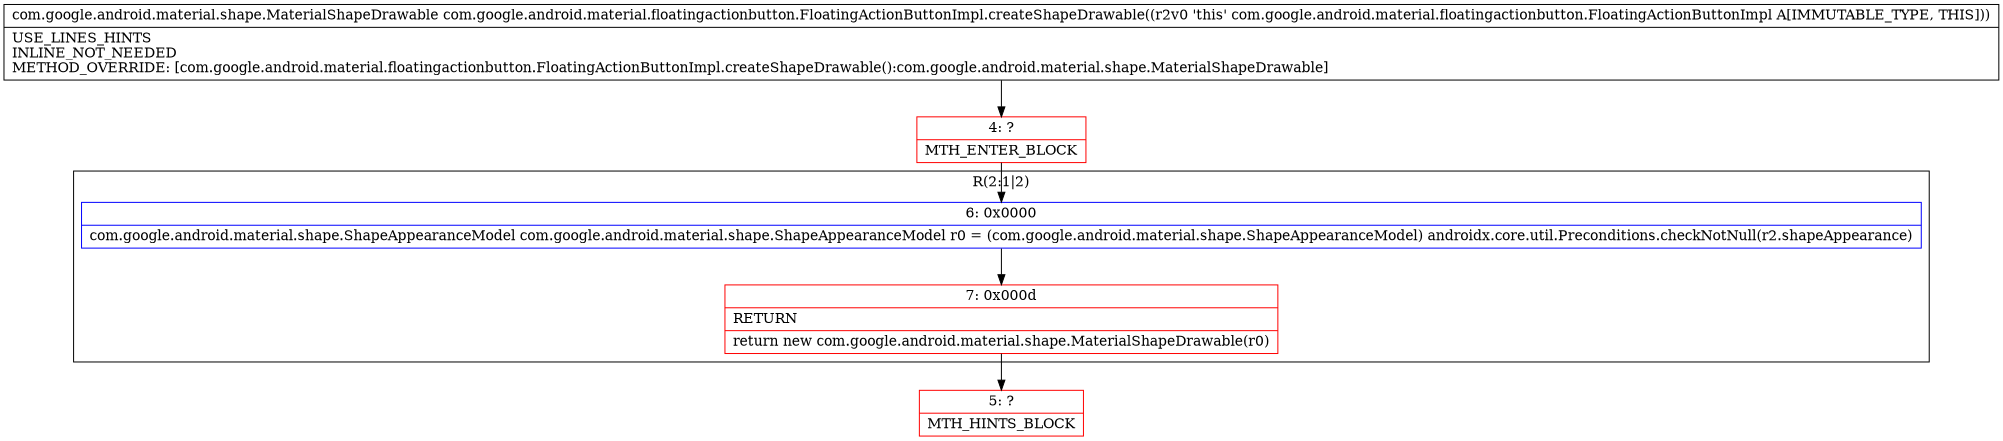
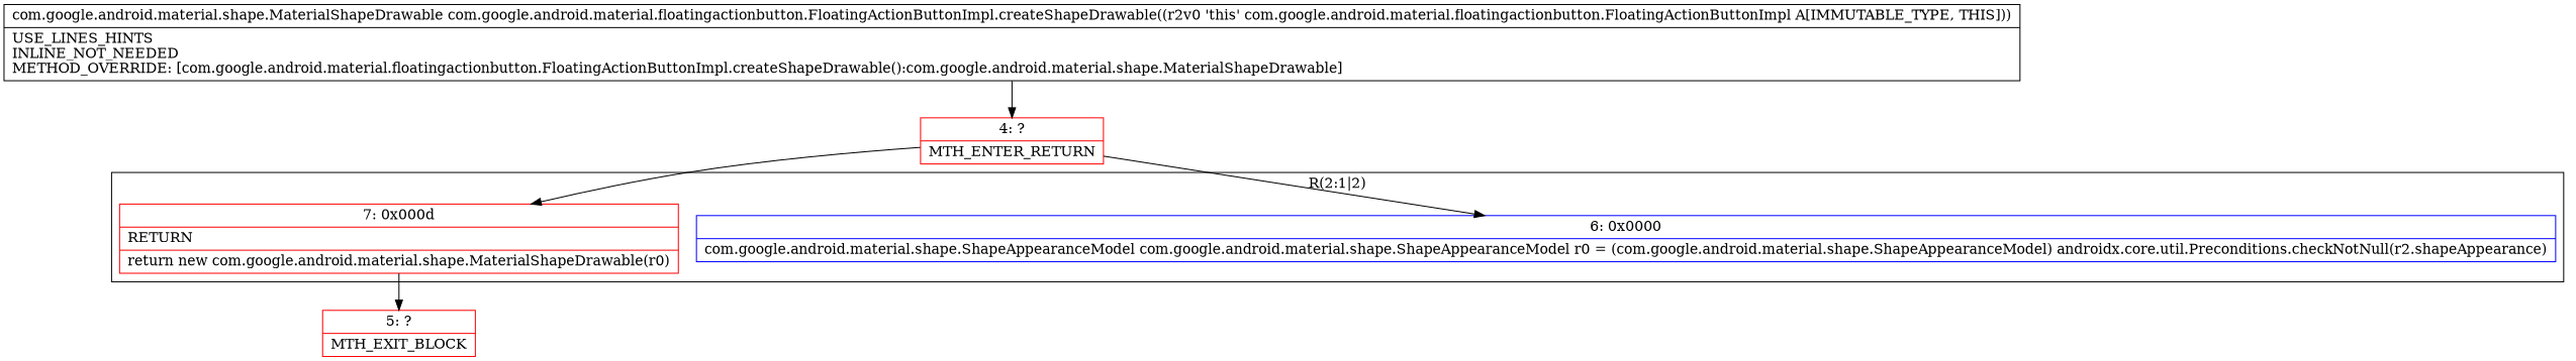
  digraph {
    node [color=red shape=record]
    n1 [color=blue label="{6\:\ 0x0000|com.google.android.material.shape.ShapeAppearanceModel com.google.android.material.shape.ShapeAppearanceModel r0 = (com.google.android.material.shape.ShapeAppearanceModel) androidx.core.util.Preconditions.checkNotNull(r2.shapeAppearance)\l}"]
    n2 [label="{7\:\ 0x000d|RETURN\l|return new com.google.android.material.shape.MaterialShapeDrawable(r0)\l}"]
-   n3 [label="{5\:\ ?|MTH_HINTS_BLOCK\l}"]
-   n4 [label="{4\:\ ?|MTH_ENTER_BLOCK\l}"]
+   n3 [label="{5\:\ ?|MTH_EXIT_BLOCK\l}"]
+   n4 [label="{4\:\ ?|MTH_ENTER_RETURN\l}"]
    n5 [label="{com.google.android.material.shape.MaterialShapeDrawable com.google.android.material.floatingactionbutton.FloatingActionButtonImpl.createShapeDrawable((r2v0 'this' com.google.android.material.floatingactionbutton.FloatingActionButtonImpl A[IMMUTABLE_TYPE, THIS]))  | USE_LINES_HINTS\lINLINE_NOT_NEEDED\lMETHOD_OVERRIDE: [com.google.android.material.floatingactionbutton.FloatingActionButtonImpl.createShapeDrawable():com.google.android.material.shape.MaterialShapeDrawable]\l}" color=""]
    subgraph cluster_1 {
      label="R(2:1|2)"
      n1
      n2
    }
-   n1 -> n2
+   n4 -> n2
    n2 -> n3
    n4 -> n1
    n5 -> n4
  }
